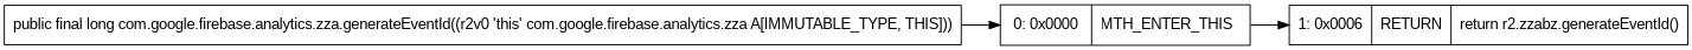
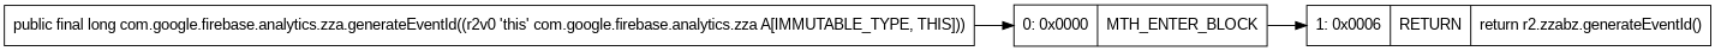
  digraph {
    rankdir=LR
    fontname="Liberation Sans"
    node [shape=record fontname="Liberation Sans"]
    edge [fontname="Liberation Sans"]
-   n1 [label="{0\:\ 0x0000|MTH_ENTER_THIS\l}"]
+   n1 [label="{0\:\ 0x0000|MTH_ENTER_BLOCK\l}"]
    n2 [label="{1\:\ 0x0006|RETURN\l|return r2.zzabz.generateEventId()\l}"]
    n3 [label="{public final long com.google.firebase.analytics.zza.generateEventId((r2v0 'this' com.google.firebase.analytics.zza A[IMMUTABLE_TYPE, THIS])) }"]
    n1 -> n2
    n3 -> n1
  }
